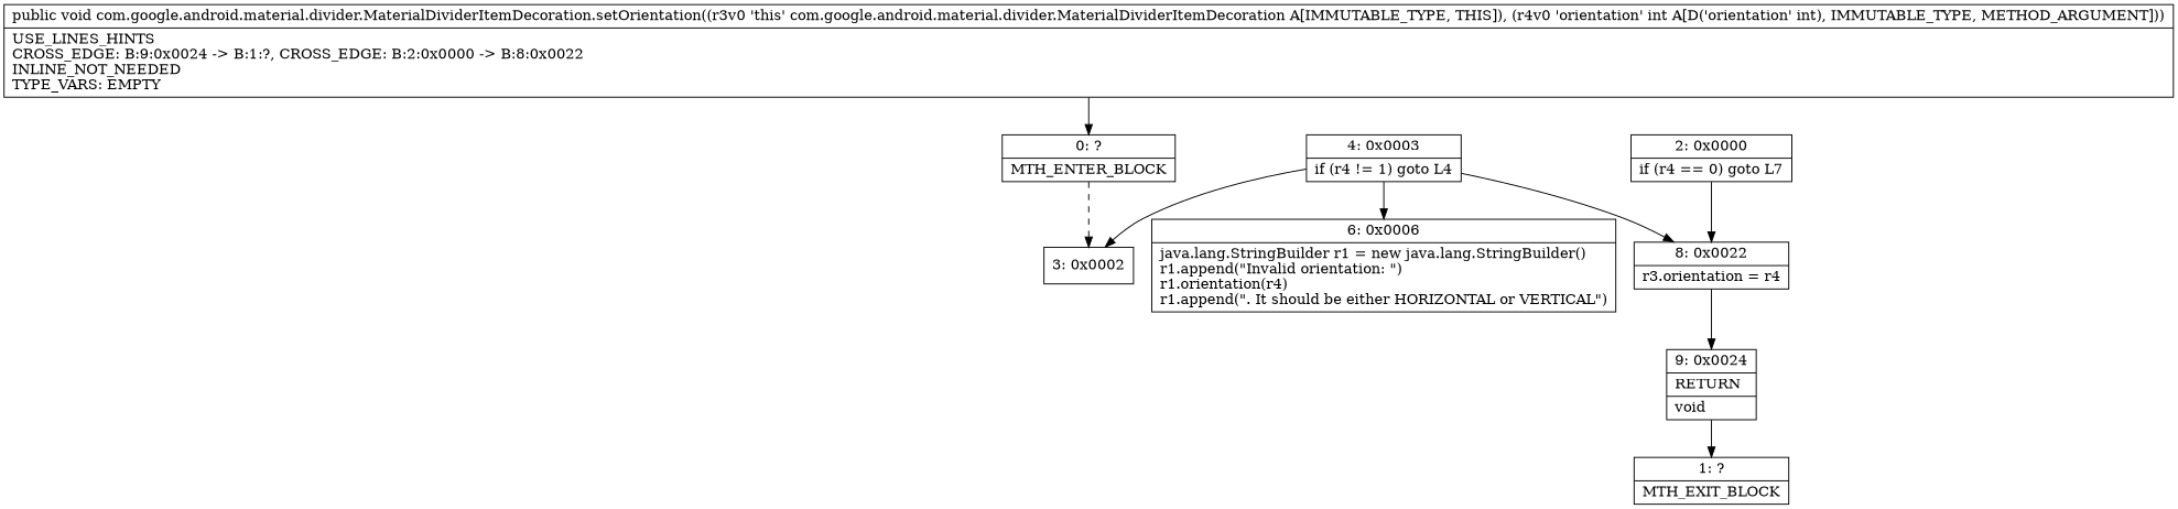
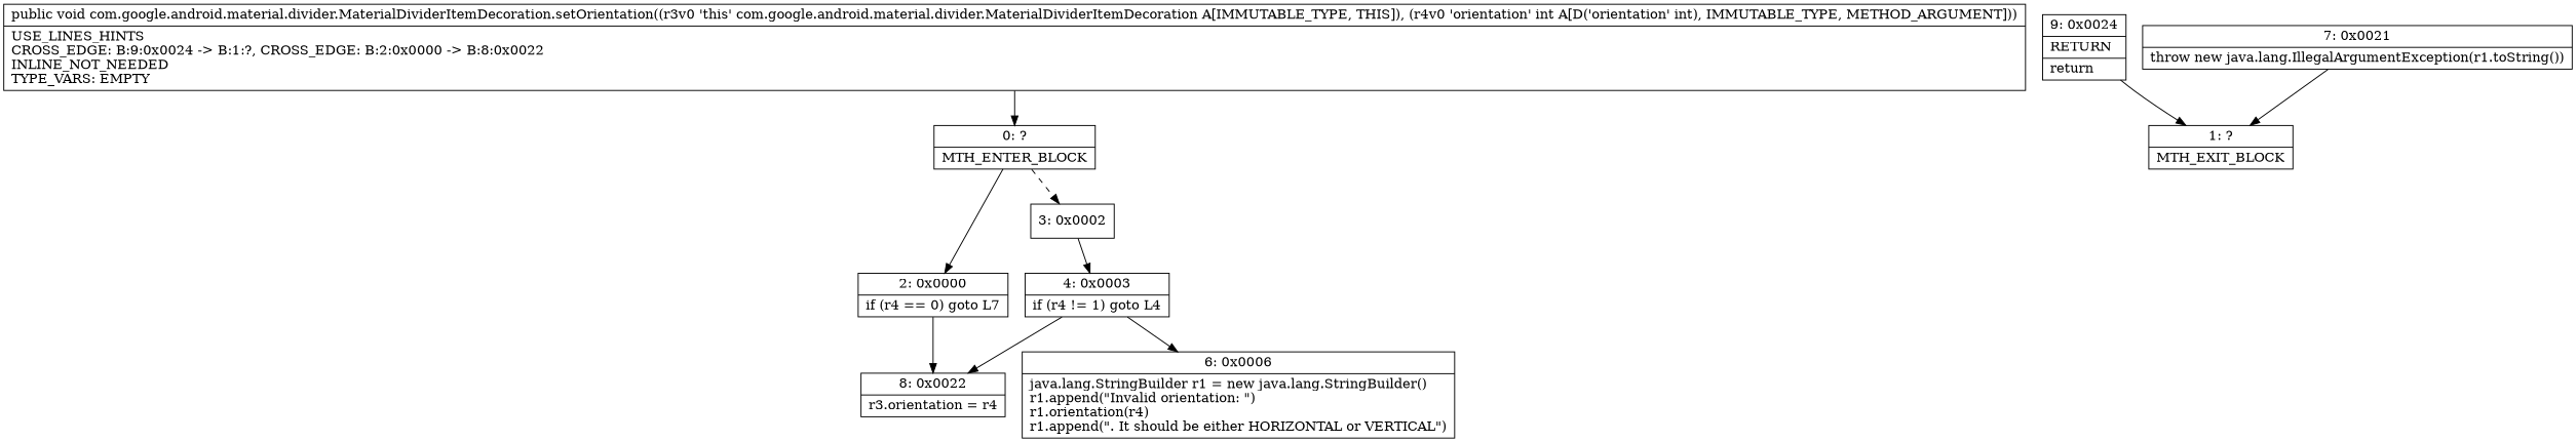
  digraph {
    node [shape=record]
    n1 [label="{0\:\ ?|MTH_ENTER_BLOCK\l}"]
    n2 [label="{2\:\ 0x0000|if (r4 == 0) goto L7\l}"]
    n3 [label="{3\:\ 0x0002}"]
    n4 [label="{8\:\ 0x0022|r3.orientation = r4\l}"]
    n5 [label="{4\:\ 0x0003|if (r4 != 1) goto L4\l}"]
-   n6 [label="{9\:\ 0x0024|RETURN\l|void\l}"]
+   n6 [label="{9\:\ 0x0024|RETURN\l|return\l}"]
    n7 [label="{6\:\ 0x0006|java.lang.StringBuilder r1 = new java.lang.StringBuilder()\lr1.append(\"Invalid orientation: \")\lr1.orientation(r4)\lr1.append(\". It should be either HORIZONTAL or VERTICAL\")\l}"]
+   n8 [label="{7\:\ 0x0021|throw new java.lang.IllegalArgumentException(r1.toString())\l}"]
    n9 [label="{1\:\ ?|MTH_EXIT_BLOCK\l}"]
    n10 [label="{public void com.google.android.material.divider.MaterialDividerItemDecoration.setOrientation((r3v0 'this' com.google.android.material.divider.MaterialDividerItemDecoration A[IMMUTABLE_TYPE, THIS]), (r4v0 'orientation' int A[D('orientation' int), IMMUTABLE_TYPE, METHOD_ARGUMENT]))  | USE_LINES_HINTS\lCROSS_EDGE: B:9:0x0024 \-\> B:1:?, CROSS_EDGE: B:2:0x0000 \-\> B:8:0x0022\lINLINE_NOT_NEEDED\lTYPE_VARS: EMPTY\l}"]
+   n1 -> n2
    n1 -> n3 [style=dashed]
    n2 -> n4
-   n5 -> n3
-   n4 -> n6
+   n3 -> n5
    n5 -> n4 [style=solid]
    n5 -> n7
    n6 -> n9
+   n8 -> n9
    n10 -> n1
  }
